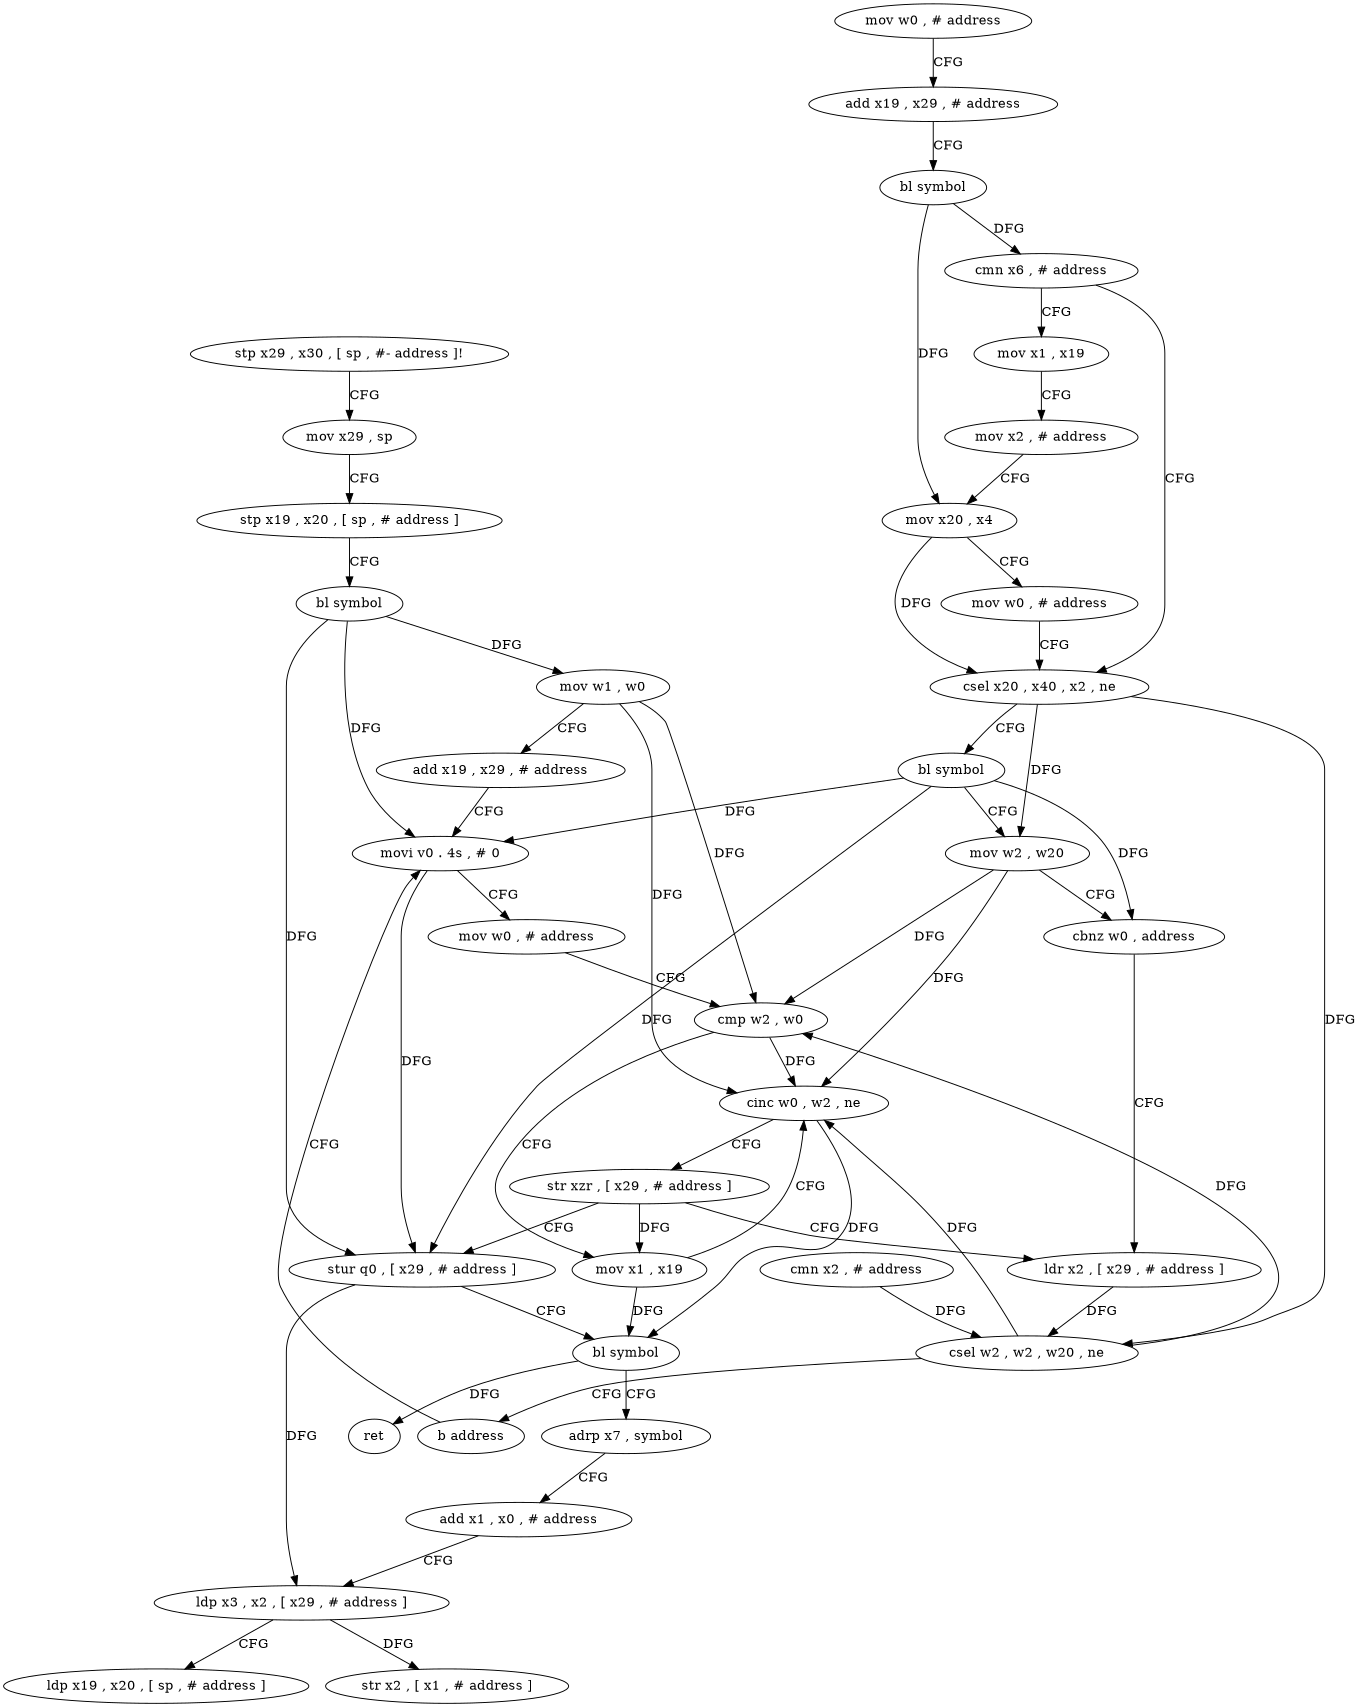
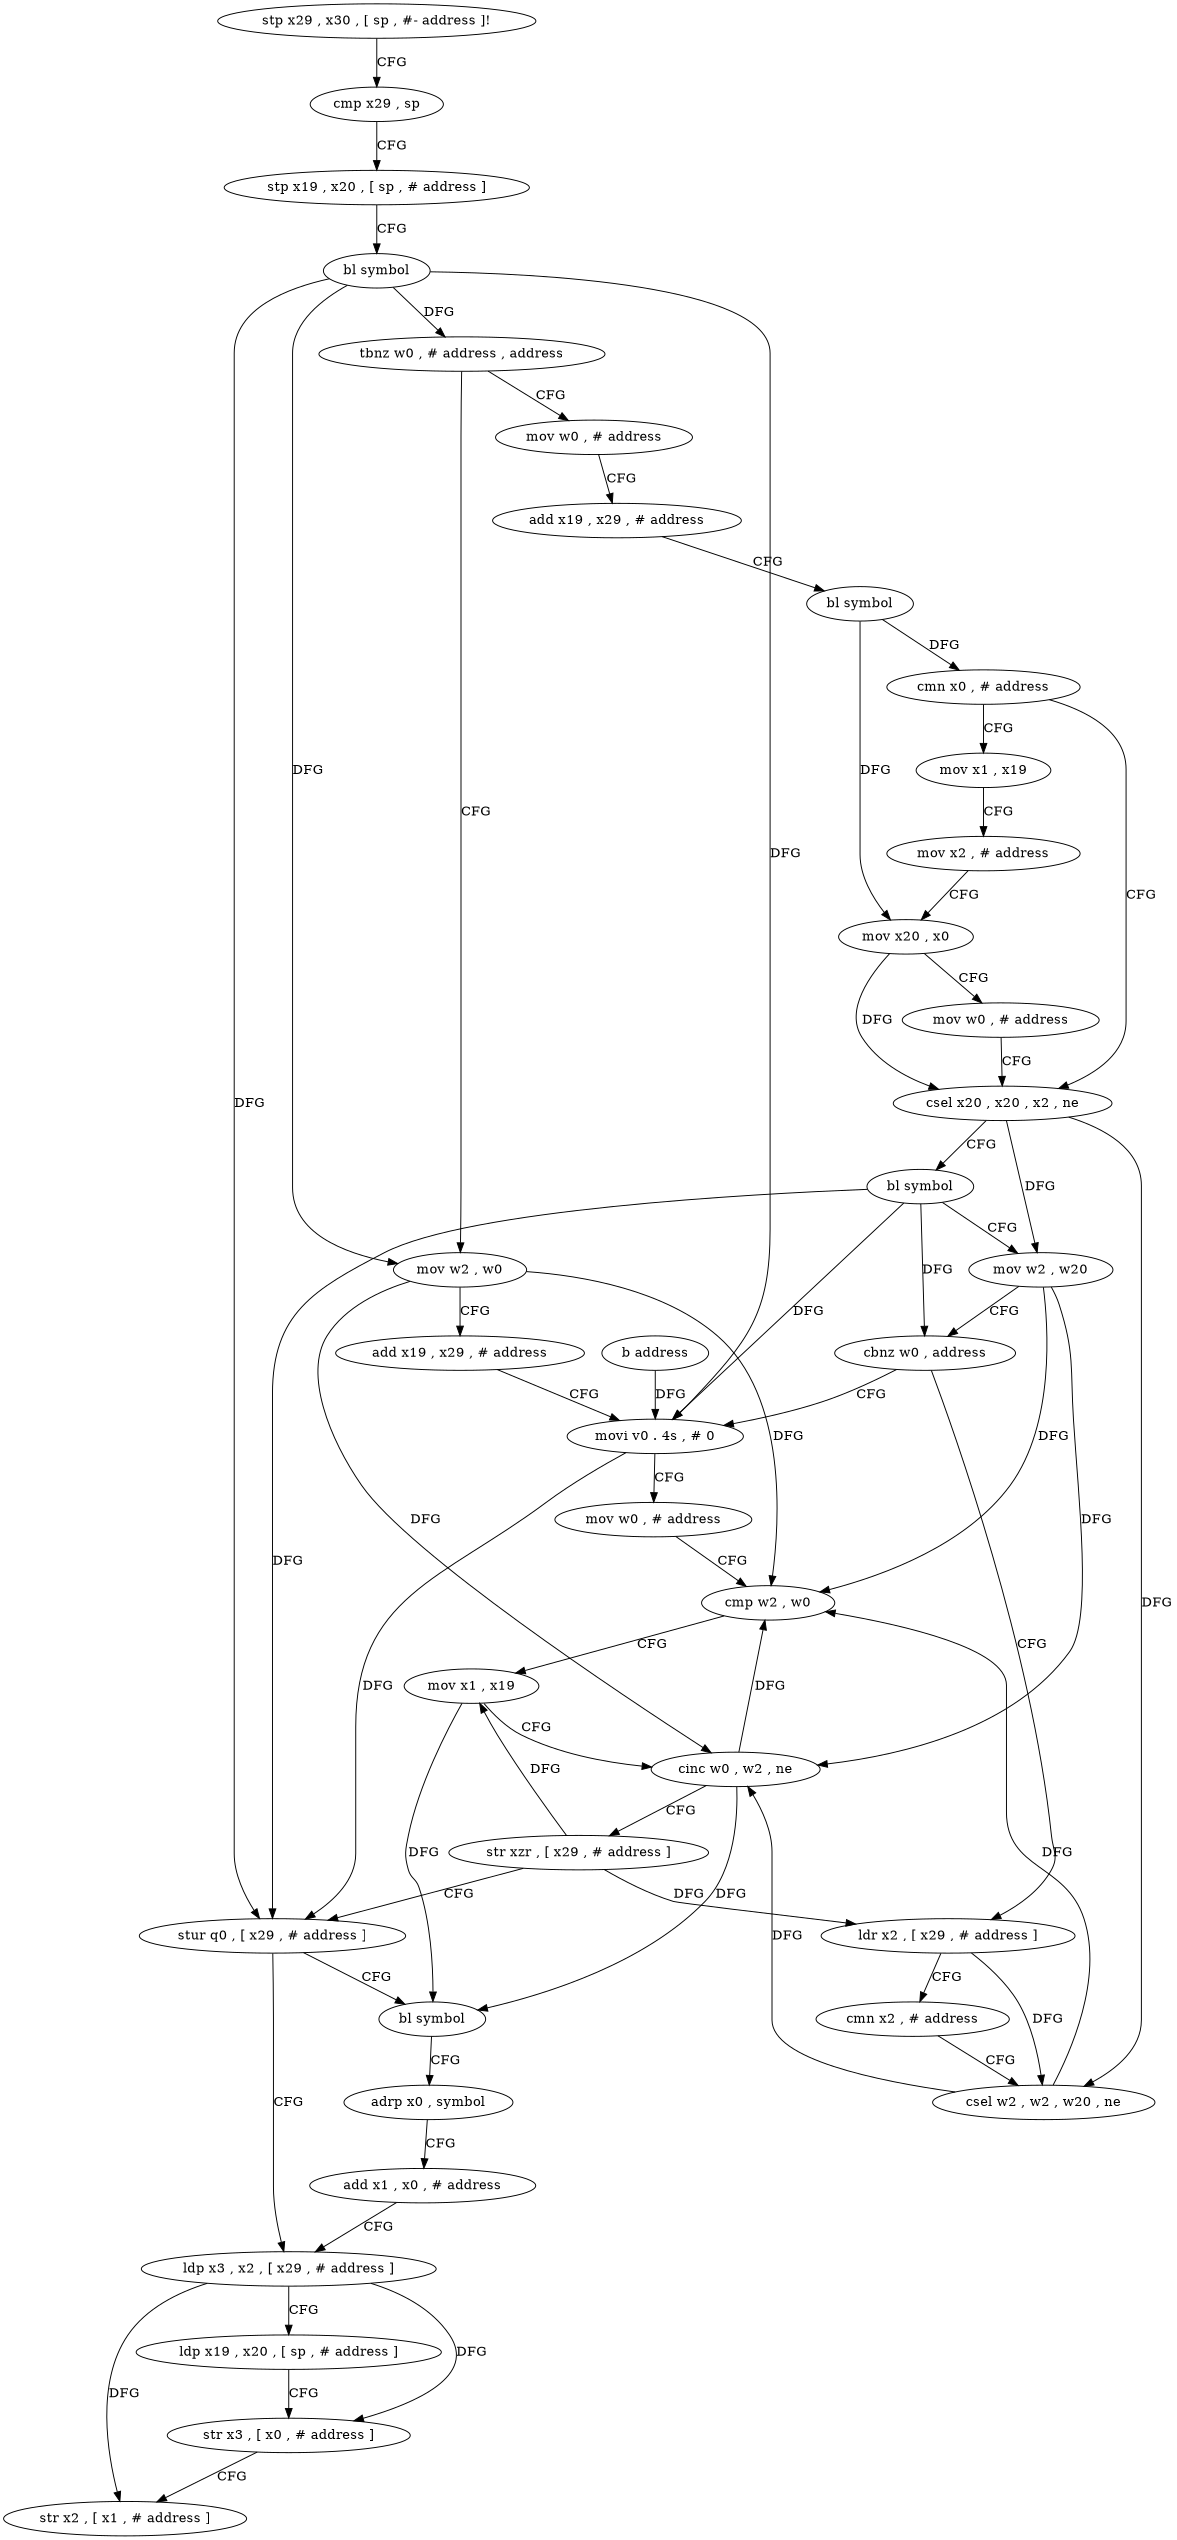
  digraph {
    n1 [label="stp x29 , x30 , [ sp , #- address ]!"]
-   n2 [label="mov x29 , sp"]
+   n2 [label="cmp x29 , sp"]
    n3 [label="stp x19 , x20 , [ sp , # address ]"]
    n4 [label="bl symbol"]
-   n6 [label="mov w1 , w0"]
+   n5 [label="tbnz w0 , # address , address"]
+   n6 [label="mov w2 , w0"]
    n7 [label="movi v0 . 4s , # 0"]
    n8 [label="stur q0 , [ x29 , # address ]"]
    n9 [label="mov w0 , # address"]
    n10 [label="add x19 , x29 , # address"]
    n11 [label="cmp w2 , w0"]
    n12 [label="cinc w0 , w2 , ne"]
    n13 [label="mov w0 , # address"]
    n14 [label="bl symbol"]
    n15 [label="ldp x3 , x2 , [ x29 , # address ]"]
    n16 [label="add x19 , x29 , # address"]
    n17 [label="bl symbol"]
    n18 [label="mov x1 , x19"]
    n19 [label="str xzr , [ x29 , # address ]"]
-   n20 [label="cmn x6 , # address"]
-   n21 [label="mov x20 , x4"]
+   n20 [label="cmn x0 , # address"]
+   n21 [label="mov x20 , x0"]
    n22 [label="mov x1 , x19"]
-   n23 [label="csel x20 , x40 , x2 , ne"]
+   n23 [label="csel x20 , x20 , x2 , ne"]
    n24 [label="mov w0 , # address"]
    n25 [label="mov x2 , # address"]
    n26 [label="bl symbol"]
    n27 [label="mov w2 , w20"]
    n28 [label="csel w2 , w2 , w20 , ne"]
    n29 [label="cbnz w0 , address"]
    n30 [label="b address"]
    n31 [label="ldr x2 , [ x29 , # address ]"]
    n32 [label="cmn x2 , # address"]
-   n33 [label="adrp x7 , symbol"]
-   n34 [label=ret]
+   n33 [label="adrp x0 , symbol"]
    n35 [label="ldp x19 , x20 , [ sp , # address ]"]
+   n36 [label="str x3 , [ x0 , # address ]"]
    n37 [label="str x2 , [ x1 , # address ]"]
    n38 [label="add x1 , x0 , # address"]
    n1 -> n2 [label=CFG]
    n2 -> n3 [label=CFG]
    n3 -> n4 [label=CFG]
+   n4 -> n5 [label=DFG]
    n4 -> n6 [label=DFG]
    n4 -> n7 [label=DFG]
    n4 -> n8 [label=DFG]
+   n5 -> n6 [label=CFG]
+   n5 -> n9 [label=CFG]
    n6 -> n10 [label=CFG]
    n6 -> n11 [label=DFG]
    n6 -> n12 [label=DFG]
    n7 -> n8 [label=DFG]
    n7 -> n13 [label=CFG]
    n8 -> n14 [label=CFG]
-   n8 -> n15 [label=DFG]
+   n8 -> n15 [label=CFG]
    n9 -> n16 [label=CFG]
    n10 -> n7 [label=CFG]
-   n11 -> n12 [label=DFG]
+   n12 -> n11 [label=DFG]
    n11 -> n18 [label=CFG]
    n12 -> n14 [label=DFG]
    n12 -> n19 [label=CFG]
    n13 -> n11 [label=CFG]
    n14 -> n33 [label=CFG]
-   n14 -> n34 [label=DFG]
    n15 -> n35 [label=CFG]
+   n15 -> n36 [label=DFG]
    n15 -> n37 [label=DFG]
    n16 -> n17 [label=CFG]
    n17 -> n20 [label=DFG]
    n17 -> n21 [label=DFG]
    n18 -> n12 [label=CFG]
    n18 -> n14 [label=DFG]
    n19 -> n8 [label=CFG]
    n19 -> n18 [label=DFG]
-   n19 -> n31 [label=CFG]
+   n19 -> n31 [label=DFG]
    n20 -> n22 [label=CFG]
    n20 -> n23 [label=CFG]
    n21 -> n23 [label=DFG]
    n21 -> n24 [label=CFG]
    n22 -> n25 [label=CFG]
    n23 -> n26 [label=CFG]
    n23 -> n27 [label=DFG]
    n23 -> n28 [label=DFG]
    n24 -> n23 [label=CFG]
    n25 -> n21 [label=CFG]
    n26 -> n7 [label=DFG]
    n26 -> n8 [label=DFG]
    n26 -> n27 [label=CFG]
    n26 -> n29 [label=DFG]
    n27 -> n11 [label=DFG]
    n27 -> n12 [label=DFG]
    n27 -> n29 [label=CFG]
    n28 -> n11 [label=DFG]
    n28 -> n12 [label=DFG]
-   n28 -> n30 [label=CFG]
+   n29 -> n7 [label=CFG]
    n29 -> n31 [label=CFG]
-   n30 -> n7 [label=CFG]
+   n30 -> n7 [label=DFG]
    n31 -> n28 [label=DFG]
-   n32 -> n28 [label=DFG]
+   n31 -> n32 [label=CFG]
+   n32 -> n28 [label=CFG]
    n33 -> n38 [label=CFG]
+   n35 -> n36 [label=CFG]
+   n36 -> n37 [label=CFG]
    n38 -> n15 [label=CFG]
  }
